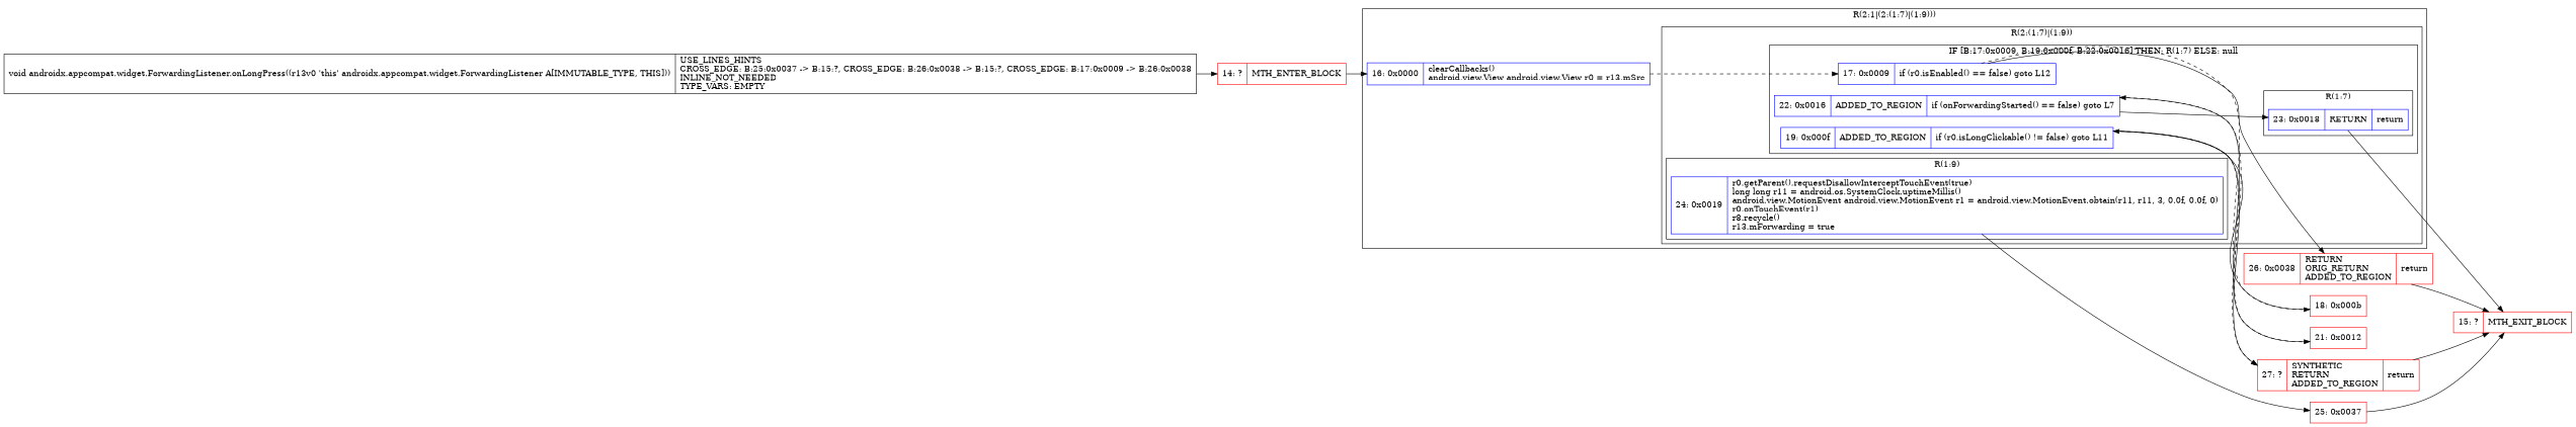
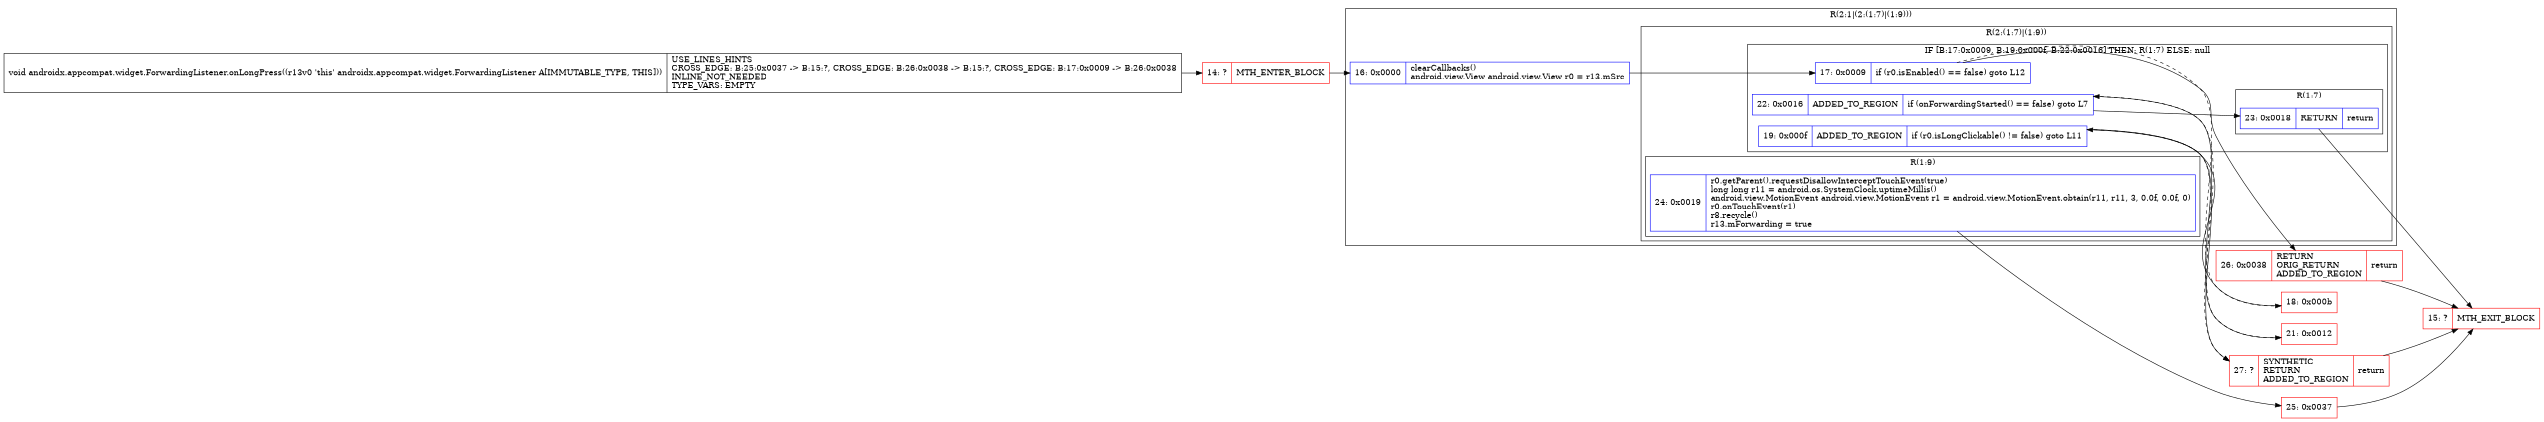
  digraph {
    rankdir=LR
    node [color=red shape=record]
    n1 [color=blue label="{23\:\ 0x0018|RETURN\l|return\l}"]
    n2 [color=blue label="{17\:\ 0x0009|if (r0.isEnabled() == false) goto L12\l}"]
    n3 [color=blue label="{19\:\ 0x000f|ADDED_TO_REGION\l|if (r0.isLongClickable() != false) goto L11\l}"]
    n4 [color=blue label="{22\:\ 0x0016|ADDED_TO_REGION\l|if (onForwardingStarted() == false) goto L7\l}"]
    n5 [color=blue label="{24\:\ 0x0019|r0.getParent().requestDisallowInterceptTouchEvent(true)\llong long r11 = android.os.SystemClock.uptimeMillis()\landroid.view.MotionEvent android.view.MotionEvent r1 = android.view.MotionEvent.obtain(r11, r11, 3, 0.0f, 0.0f, 0)\lr0.onTouchEvent(r1)\lr8.recycle()\lr13.mForwarding = true\l}"]
    n6 [color=blue label="{16\:\ 0x0000|clearCallbacks()\landroid.view.View android.view.View r0 = r13.mSrc\l}"]
    n7 [label="{15\:\ ?|MTH_EXIT_BLOCK\l}"]
    n8 [label="{18\:\ 0x000b}"]
    n9 [label="{26\:\ 0x0038|RETURN\lORIG_RETURN\lADDED_TO_REGION\l|return\l}"]
    n10 [label="{21\:\ 0x0012}"]
    n11 [label="{27\:\ ?|SYNTHETIC\lRETURN\lADDED_TO_REGION\l|return\l}"]
    n12 [label="{25\:\ 0x0037}"]
    n13 [label="{14\:\ ?|MTH_ENTER_BLOCK\l}"]
    n14 [label="{void androidx.appcompat.widget.ForwardingListener.onLongPress((r13v0 'this' androidx.appcompat.widget.ForwardingListener A[IMMUTABLE_TYPE, THIS]))  | USE_LINES_HINTS\lCROSS_EDGE: B:25:0x0037 \-\> B:15:?, CROSS_EDGE: B:26:0x0038 \-\> B:15:?, CROSS_EDGE: B:17:0x0009 \-\> B:26:0x0038\lINLINE_NOT_NEEDED\lTYPE_VARS: EMPTY\l}" color=""]
    subgraph cluster_1 {
      label="R(2:1|(2:(1:7)|(1:9)))"
      n6
      subgraph cluster_2 {
        label="R(2:(1:7)|(1:9))"
        subgraph cluster_3 {
          label="IF [B:17:0x0009, B:19:0x000f, B:22:0x0016] THEN: R(1:7) ELSE: null"
          n2
          n3
          n4
          subgraph cluster_4 {
            label="R(1:7)"
            n1
          }
        }
        subgraph cluster_5 {
          label="R(1:9)"
          n5
        }
      }
    }
    n1 -> n7
    n2 -> n8 [style=dashed]
    n2 -> n9
    n3 -> n10 [style=dashed]
    n3 -> n11
    n4 -> n1
    n4 -> n11 [style=dashed]
    n5 -> n12
-   n6 -> n2 [style=dashed]
+   n6 -> n2
    n8 -> n3
    n9 -> n7
    n10 -> n4
    n11 -> n7
    n12 -> n7
    n13 -> n6
    n14 -> n13
  }
